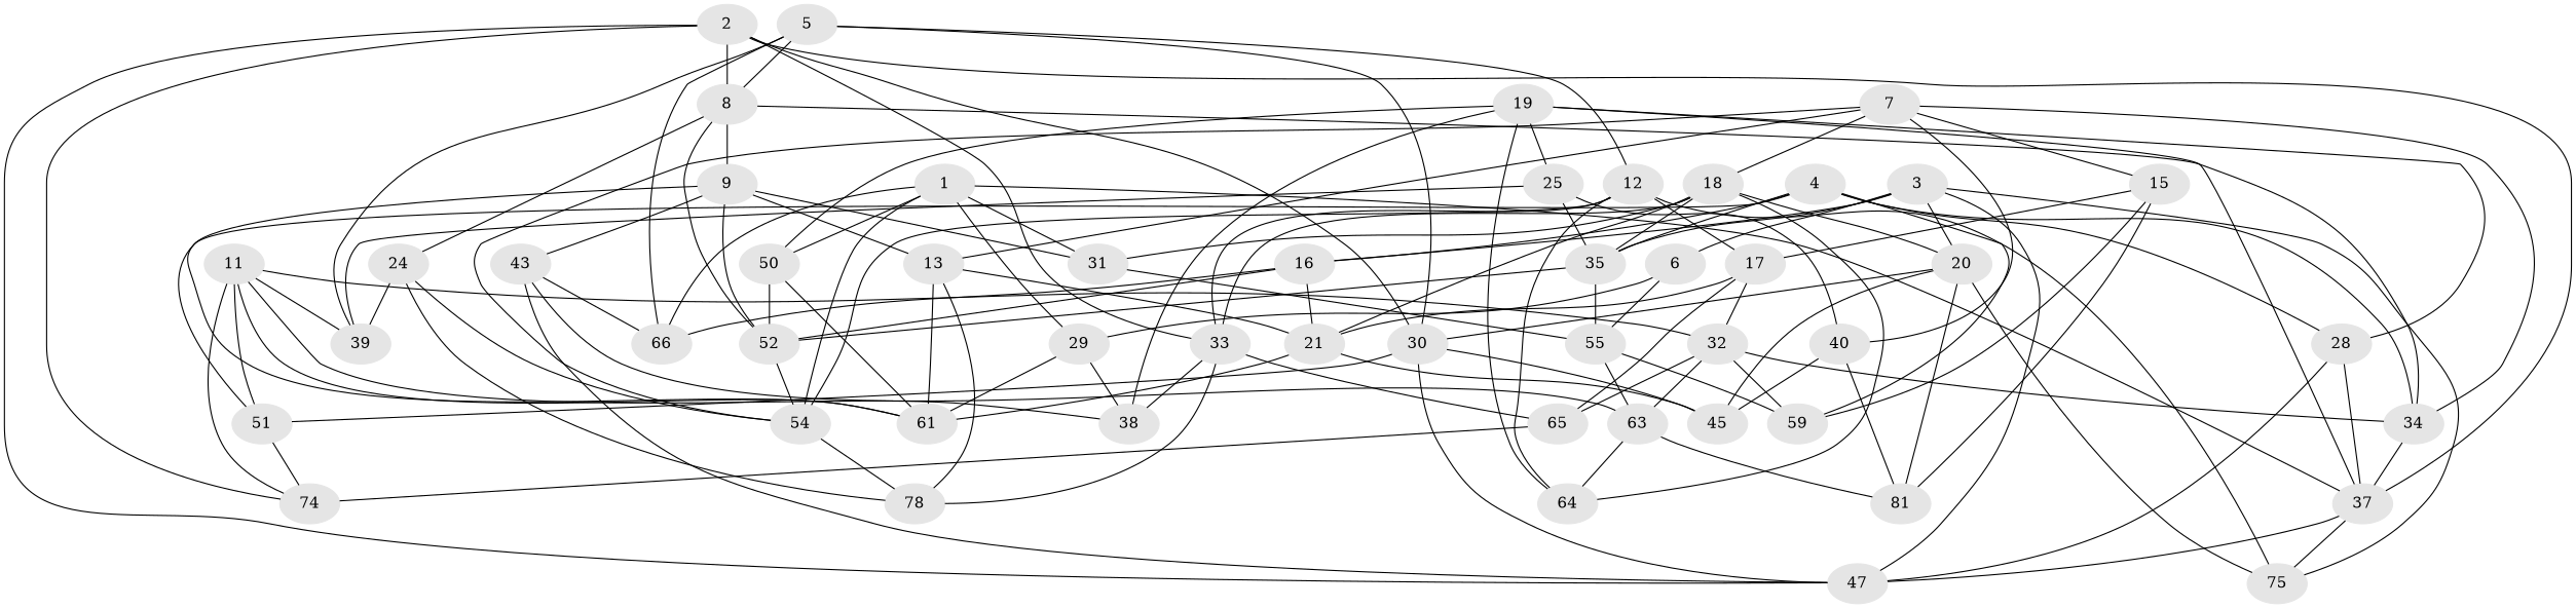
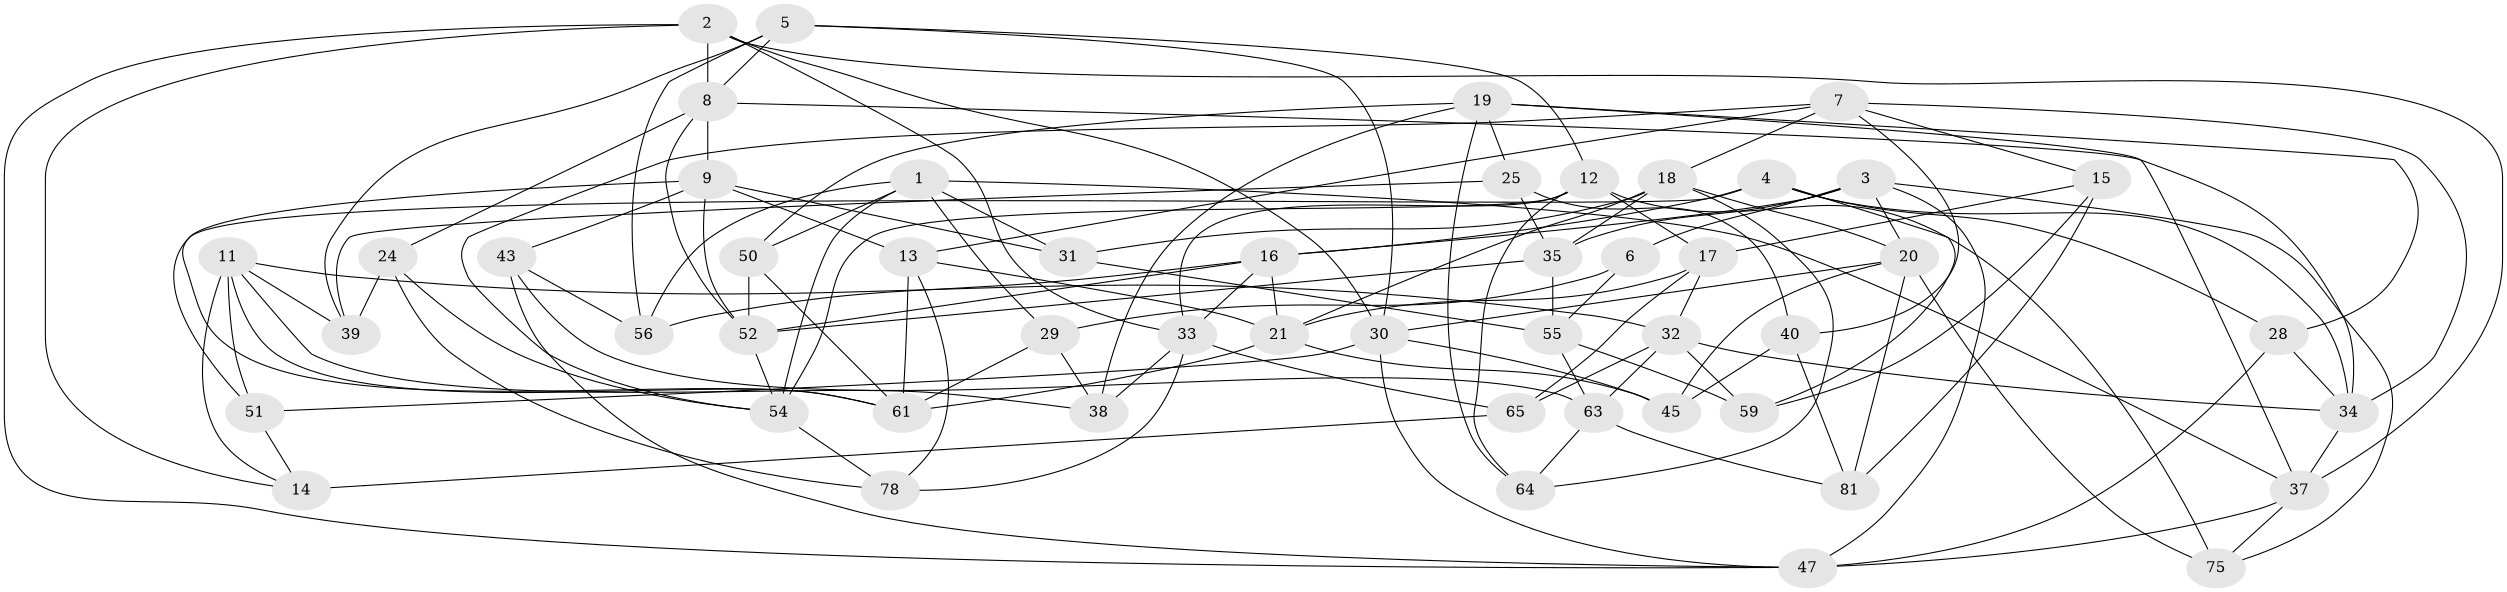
  graph {
    node [color=gray90 style=filled]
    1 [super="+60"]
    29
    31
    37 [super="+58"]
    50
    54 [super="+80"]
-   66
+   66 [label=56]
    61 [super="+73"]
    38
    55 [super="+57"]
    47 [super="+77"]
    75
    52 [super="+56"]
    78
    2 [super="+70"]
    8 [super="+44"]
    30 [super="+83"]
    33 [super="+53"]
-   74 [super="+84"]
+   74 [super="+84" label=14]
    34 [super="+68"]
    9 [super="+10"]
    24
    51
    45 [super="+46"]
    65 [super="+69"]
    3 [super="+41"]
    6
    16 [super="+23"]
    20 [super="+27"]
    35 [super="+72"]
    21 [super="+48"]
    81
    4 [super="+36"]
    28
    59
    5 [super="+14"]
    12 [super="+76"]
    39 [super="+49"]
    17 [super="+67"]
    64
    63 [super="+82"]
    7 [super="+71"]
    13 [super="+62"]
    15
    18 [super="+22"]
    40
    43
    11 [super="+85"]
    32 [super="+79"]
    19 [super="+26"]
    25
    1 -- 29
    1 -- 31
    1 -- 37
    1 -- 50
    1 -- 54
    1 -- 66
    29 -- 61
    29 -- 38
    31 -- 55
    37 -- 47
    37 -- 75
    50 -- 61
    50 -- 52
    54 -- 78
    55 -- 59
    55 -- 63
    52 -- 54
    2 -- 37
    2 -- 47
    2 -- 8
    2 -- 30
    2 -- 33
    2 -- 74
    8 -- 52
    8 -- 34
    8 -- 9
    8 -- 24
    30 -- 47
    30 -- 51
    30 -- 45
    33 -- 38
    33 -- 78
    33 -- 65
    34 -- 37
    9 -- 31
    9 -- 61
    9 -- 52
    9 -- 13
    9 -- 43
    24 -- 54
    24 -- 78
    24 -- 39
    51 -- 74
    65 -- 74 [weight=3]
    3 -- 47
    3 -- 75
    3 -- 6
    3 -- 16
    3 -- 20
    3 -- 35
    6 -- 29
    6 -- 55 [weight=2]
    16 -- 66
    16 -- 52
-   18 -- 33
+   16 -- 33
    16 -- 21
    20 -- 75
    20 -- 30
    20 -- 45
    20 -- 81
    35 -- 55
    35 -- 52
    21 -- 61
    21 -- 45
    4 -- 34
    4 -- 51
    4 -- 16
-   4 -- 35
    4 -- 28
    4 -- 59
    28 -- 47
-   28 -- 37
+   28 -- 34
    5 -- 66
    5 -- 8
    5 -- 30
    5 -- 12
    5 -- 39
    12 -- 54
    12 -- 75
    12 -- 33
    12 -- 17
    12 -- 64
    17 -- 65
    17 -- 21
    17 -- 32
    63 -- 81
    63 -- 64
    7 -- 54
    7 -- 34
    7 -- 13
    7 -- 15
    7 -- 18
    7 -- 40
    13 -- 61
    13 -- 78
    13 -- 21
    15 -- 81
    15 -- 59
    15 -- 17
    18 -- 31
    18 -- 20
    18 -- 35
    18 -- 21
    18 -- 64
    40 -- 45
    40 -- 81
    43 -- 66
    43 -- 47
    43 -- 63
    11 -- 61
    11 -- 38
    11 -- 74
    11 -- 51
    11 -- 39
    11 -- 32
    32 -- 34
    32 -- 65
    32 -- 59
    32 -- 63
    19 -- 37
    19 -- 50
    19 -- 38
    19 -- 28
    19 -- 64
    19 -- 25
    25 -- 35
    25 -- 39
    25 -- 40
  }
